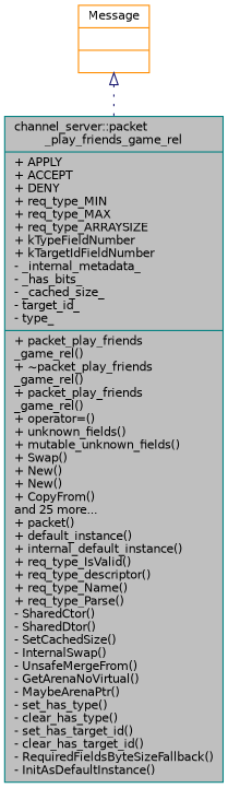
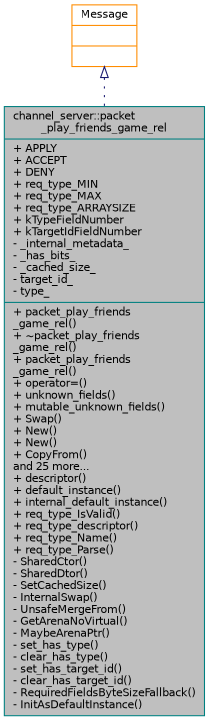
  digraph {
    node [fontname=Helvetica fontsize=10 shape=record style=filled]
-   n1 [color=teal fillcolor=grey75 fontcolor=black height=0.2 label="{channel_server::packet\l_play_friends_game_rel\n|+ APPLY\l+ ACCEPT\l+ DENY\l+ req_type_MIN\l+ req_type_MAX\l+ req_type_ARRAYSIZE\l+ kTypeFieldNumber\l+ kTargetIdFieldNumber\l- _internal_metadata_\l- _has_bits_\l- _cached_size_\l- target_id_\l- type_\l|+ packet_play_friends\l_game_rel()\l+ ~packet_play_friends\l_game_rel()\l+ packet_play_friends\l_game_rel()\l+ operator=()\l+ unknown_fields()\l+ mutable_unknown_fields()\l+ Swap()\l+ New()\l+ New()\l+ CopyFrom()\land 25 more...\l+ packet()\l+ default_instance()\l+ internal_default_instance()\l+ req_type_IsValid()\l+ req_type_descriptor()\l+ req_type_Name()\l+ req_type_Parse()\l- SharedCtor()\l- SharedDtor()\l- SetCachedSize()\l- InternalSwap()\l- UnsafeMergeFrom()\l- GetArenaNoVirtual()\l- MaybeArenaPtr()\l- set_has_type()\l- clear_has_type()\l- set_has_target_id()\l- clear_has_target_id()\l- RequiredFieldsByteSizeFallback()\l- InitAsDefaultInstance()\l}" width=0.4]
+   n1 [color=teal fillcolor=grey75 fontcolor=black height=0.2 label="{channel_server::packet\l_play_friends_game_rel\n|+ APPLY\l+ ACCEPT\l+ DENY\l+ req_type_MIN\l+ req_type_MAX\l+ req_type_ARRAYSIZE\l+ kTypeFieldNumber\l+ kTargetIdFieldNumber\l- _internal_metadata_\l- _has_bits_\l- _cached_size_\l- target_id_\l- type_\l|+ packet_play_friends\l_game_rel()\l+ ~packet_play_friends\l_game_rel()\l+ packet_play_friends\l_game_rel()\l+ operator=()\l+ unknown_fields()\l+ mutable_unknown_fields()\l+ Swap()\l+ New()\l+ New()\l+ CopyFrom()\land 25 more...\l+ descriptor()\l+ default_instance()\l+ internal_default_instance()\l+ req_type_IsValid()\l+ req_type_descriptor()\l+ req_type_Name()\l+ req_type_Parse()\l- SharedCtor()\l- SharedDtor()\l- SetCachedSize()\l- InternalSwap()\l- UnsafeMergeFrom()\l- GetArenaNoVirtual()\l- MaybeArenaPtr()\l- set_has_type()\l- clear_has_type()\l- set_has_target_id()\l- clear_has_target_id()\l- RequiredFieldsByteSizeFallback()\l- InitAsDefaultInstance()\l}" width=0.4]
    n2 [color=darkorange fillcolor=white height=0.2 label="{Message\n||}" width=0.4]
    n2 -> n1 [arrowtail=onormal color=midnightblue dir=back fontname=Helvetica fontsize=10 labelfontname=Helvetica labelfontsize=10 style=dotted]
  }
